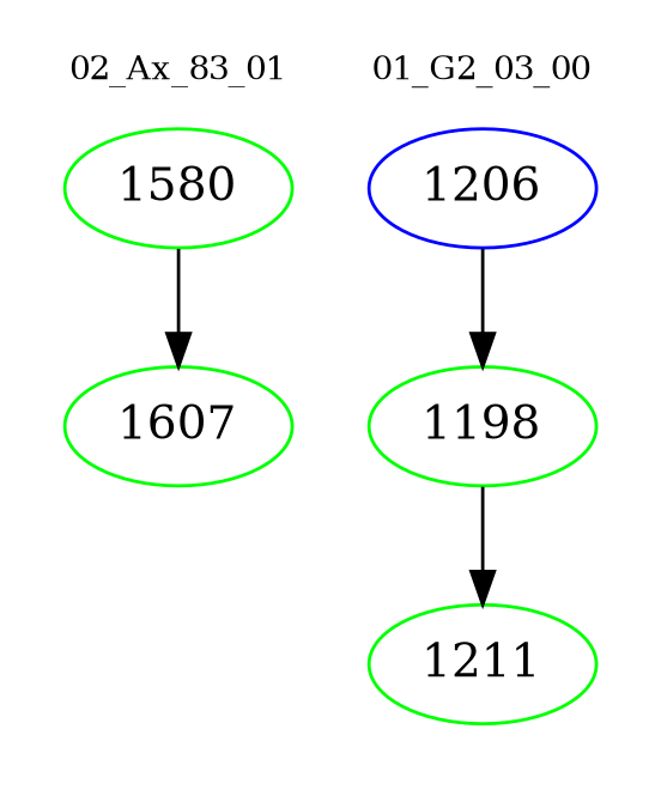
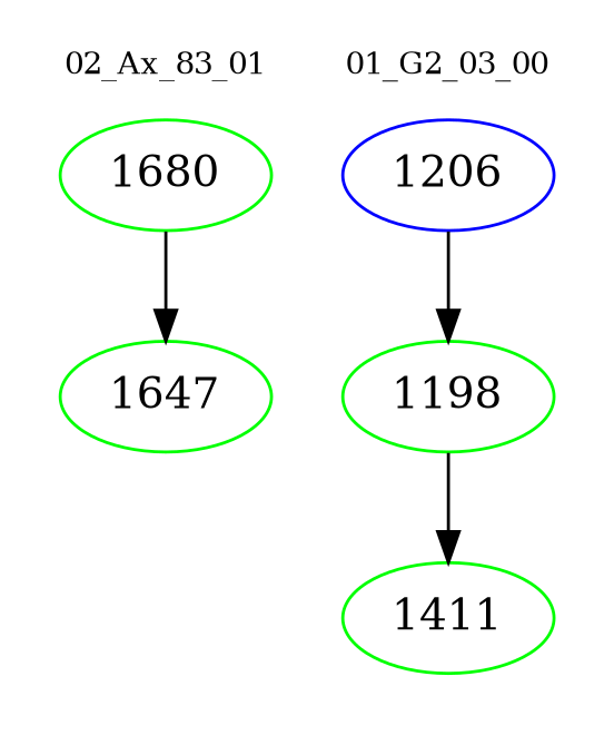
  digraph {
    node [color=green]
    edge [color=black]
-   n1 [label=1580]
-   n2 [label=1607]
+   n1 [label=1680]
+   n2 [label=1647]
    n3 [color=blue label=1206]
    n4 [label=1198]
-   n5 [label=1211]
+   n5 [label=1411]
    subgraph cluster_1 {
      color=white
      fontsize=10
      label="02_Ax_83_01"
      n1
      n2
    }
    subgraph cluster_2 {
      color=white
      fontsize=10
      label="01_G2_03_00"
      n3
      n4
      n5
    }
    n1 -> n2
    n3 -> n4
    n4 -> n5
  }
